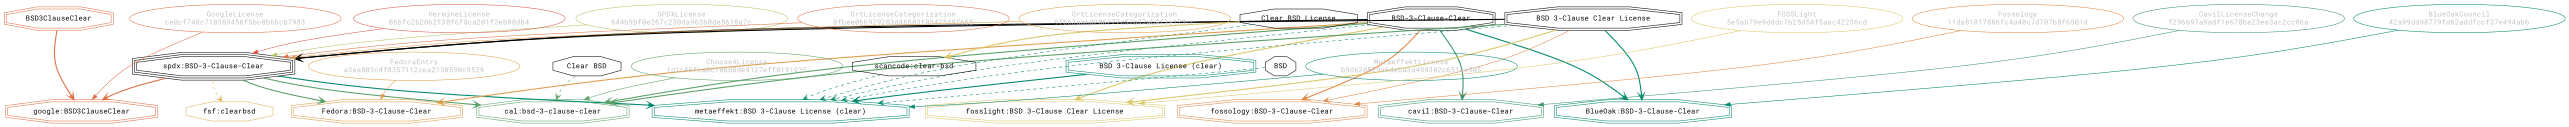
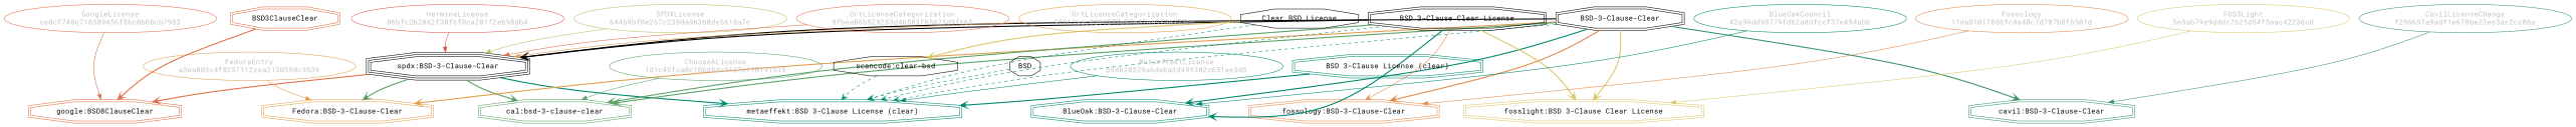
  strict digraph {
    fontname="Roboto Mono"
    splines=curved
    node [fontname="Roboto Mono" shape=ellipse]
    edge [color="#00876c" fontname="Roboto Mono" weight=0.5 arrowhead=vee style=bold]
    n1 [color="#b8bf62" fillcolor="beige;1" fontcolor=gray label="SPDXLicense\n644b9bf0e267c230da963b0de5618a7c"]
    n2 [label="spdx:BSD-3-Clause-Clear" shape=tripleoctagon]
-   n3 [color="#e06f45" label="google:BSD3ClauseClear" shape=doubleoctagon]
+   n3 [color="#e06f45" label="google:BSD8ClauseClear" shape=doubleoctagon]
    n4 [color="#e09d4b" label="Fedora:BSD-3-Clause-Clear" shape=doubleoctagon]
-   n5 [color="#deb256" label="fsf:clearbsd" shape=octagon]
    n6 [color="#58a066" label="cal:bsd-3-clause-clear" shape=doubleoctagon]
    n7 [color="#00876c" label="metaeffekt:BSD 3-Clause License (clear)" shape=doubleoctagon]
    n8 [label="BSD-3-Clause-Clear" shape=doubleoctagon]
    n9 [color="#00876c" label="BlueOak:BSD-3-Clause-Clear" shape=doubleoctagon]
    n10 [color="#e18745" label="fossology:BSD-3-Clause-Clear" shape=doubleoctagon]
    n11 [color="#379469" label="cavil:BSD-3-Clause-Clear" shape=doubleoctagon]
    n12 [color="#dac767" label="fosslight:BSD 3-Clause Clear License" shape=doubleoctagon]
    n13 [label="BSD 3-Clause Clear License" shape=doubleoctagon]
    n14 [color="#e06f45" fillcolor="beige;1" fontcolor=gray label="GoogleLicense\nce0cf748c718589456f5bc0b6bcb7983"]
    n15 [color="#e06f45" label=BSD3ClauseClear shape=doubleoctagon]
    n16 [label=BSD shape=octagon]
    n17 [color="#e09d4b" fillcolor="beige;1" fontcolor=gray label="FedoraEntry\na3ea803c4f8357112cea2130590c9539"]
    n18 [color="#00876c" fillcolor="beige;1" fontcolor=gray label="BlueOakCouncil\n42a99dd98779fd62addfccf37e494abb"]
    n19 [color="#58a066" fillcolor="beige;1" fontcolor=gray label="ChooseALicense\n1d1c45fca0c10bd8de9127eff0191935"]
-   n20 [label="Clear BSD" shape=octagon]
    n21 [label="scancode:clear-bsd" shape=octagon]
    n22 [label="Clear BSD License" shape=octagon]
    n23 [color="#e18745" fillcolor="beige;1" fontcolor=gray label="Fossology\n11da81017886fc4a40c7d707b8f6501d"]
    n24 [color="#e06f45" fillcolor="beige;1" fontcolor=gray label="OrtLicenseCategorization\n8fbee06b929283d46583f05425d9f665"]
    n25 [color="#e09d4b" fillcolor="beige;1" fontcolor=gray label="OrtLicenseCategorization\n9f663aac0206277c57b37ab9f3a173cc"]
    n26 [color="#379469" fillcolor="beige;1" fontcolor=gray label="CavilLicenseChange\nf296697a9adf1e678be23ee3ac2cc06a"]
    n27 [color="#00876c" fillcolor="beige;1" fontcolor=gray label="MetaeffektLicense\nb9d620529a6deba3d499302c651ae505"]
    n28 [color="#00876c" label="BSD 3-Clause License (clear)" shape=doubleoctagon]
    n29 [color="#dc574a" fillcolor="beige;1" fontcolor=gray label="HermineLicense\n06bfc2b2062f38f6f8ca201f2eb98db4"]
    n30 [color="#dac767" fillcolor="beige;1" fontcolor=gray label="FOSSLight\n5e5ab79e9dddc7b25d54f5aac42236cd"]
    n1 -> n2 [color="#b8bf62" arrowhead="" style=""]
    n2 -> n3 [color="#e06f45" weight=0.7]
    n2 -> n4 [color="#58a066" weight=0.7]
-   n2 -> n5 [color="#deb256" style=dashed]
    n2 -> n6 [color="#58a066" weight=0.7]
    n2 -> n7 [weight=0.7]
    n8 -> n2 [weight=0.7 color=""]
    n8 -> n4 [color="#e09d4b" weight=0.7]
    n8 -> n6 [color="#58a066" weight=0.7]
    n8 -> n7 [style=dashed]
    n8 -> n9 [weight=0.7]
    n8 -> n10 [color="#e18745" weight=0.7]
    n8 -> n11 [color="#379469" weight=0.7]
    n8 -> n12 [color="#dac767" weight=0.7]
    n13 -> n2 [weight=0.7 color=""]
    n13 -> n6 [color="#58a066" weight=0.7]
    n13 -> n7 [style=dashed]
    n13 -> n9 [weight=0.7]
    n13 -> n10 [color="#e18745" style=solid weight=0.7]
    n13 -> n12 [color="#dac767" weight=0.7]
    n14 -> n3 [color="#e06f45" arrowhead="" style=""]
    n15 -> n3 [color="#e06f45" weight=0.7]
    n16 -> n7 [style=dashed]
    n17 -> n4 [color="#e09d4b" arrowhead="" style=""]
    n18 -> n9 [arrowhead="" style=""]
    n19 -> n6 [color="#58a066" arrowhead="" style=""]
-   n20 -> n6 [color="#58a066" style=dashed]
    n21 -> n7 [style=dashed]
    n22 -> n7 [style=dashed]
    n22 -> n21 [color="#dac767" weight=0.7]
    n23 -> n10 [color="#e18745" arrowhead="" style=""]
    n24 -> n2 [color="#e06f45" arrowhead="" style=""]
    n25 -> n2 [color="#e09d4b" arrowhead="" style=""]
    n26 -> n11 [color="#379469" arrowhead="" style=""]
    n27 -> n7 [arrowhead="" style=""]
    n28 -> n7 [weight=0.7]
    n29 -> n2 [color="#dc574a" arrowhead="" style=""]
    n30 -> n12 [color="#dac767" arrowhead="" style=""]
  }
